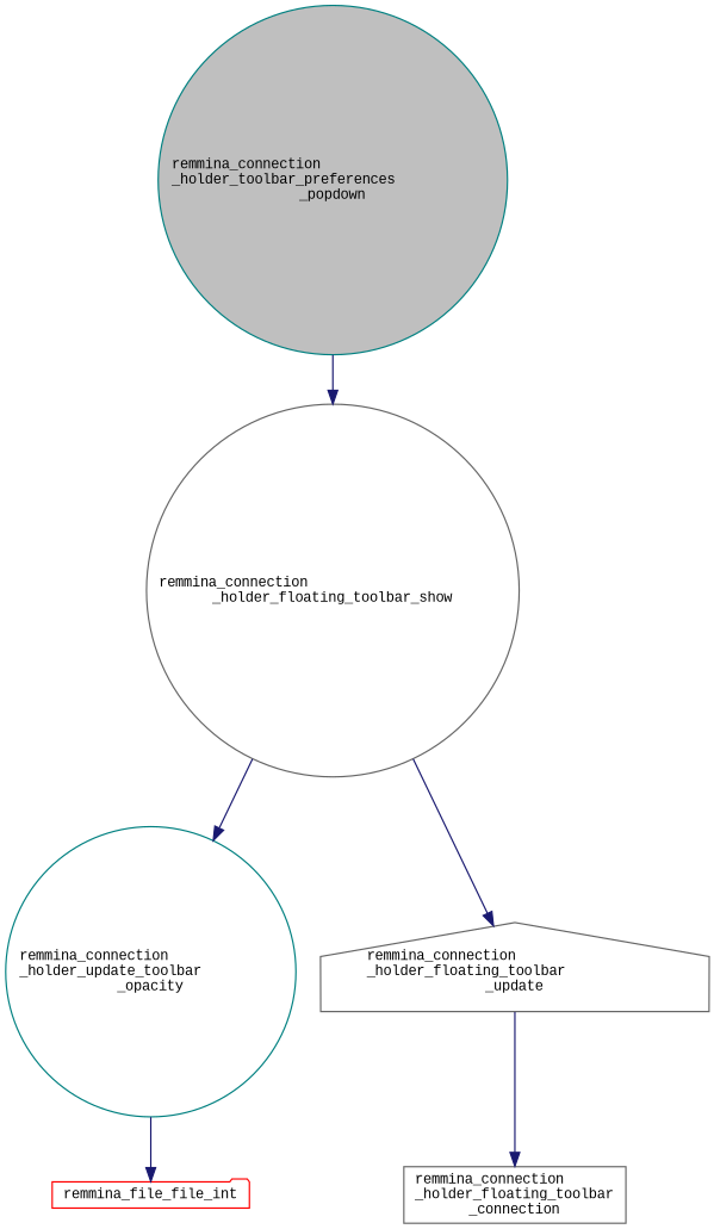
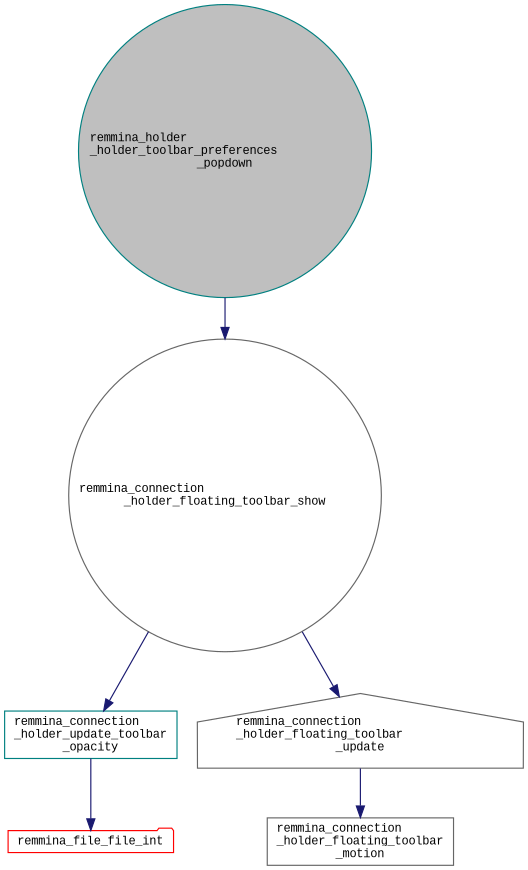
  digraph {
    fontname="Liberation Mono"
    rankdir=TB
    node [color=gray40 fillcolor=white fontname="Liberation Mono" fontsize=10 shape=circle style=filled]
    edge [color=midnightblue fontname="Liberation Mono" fontsize=10 labelfontname=Helvetica labelfontsize=10 style=solid]
-   n1 [color=teal fillcolor=grey75 fontcolor=black height=0.2 label="remmina_connection\l_holder_toolbar_preferences\l_popdown" width=0.4]
+   n1 [color=teal fillcolor=grey75 fontcolor=black height=0.2 label="remmina_holder\l_holder_toolbar_preferences\l_popdown" width=0.4]
    n2 [height=0.2 label="remmina_connection\l_holder_floating_toolbar_show" width=0.4]
-   n3 [color=teal height=0.2 label="remmina_connection\l_holder_update_toolbar\l_opacity" width=0.4]
+   n3 [color=teal height=0.2 label="remmina_connection\l_holder_update_toolbar\l_opacity" shape=box width=0.4]
    n4 [height=0.2 label="remmina_connection\l_holder_floating_toolbar\l_update" shape=house width=0.4]
    n5 [color=red height=0.2 label=remmina_file_file_int shape=folder width=0.4]
-   n6 [height=0.2 label="remmina_connection\l_holder_floating_toolbar\l_connection" shape=box width=0.4]
+   n6 [height=0.2 label="remmina_connection\l_holder_floating_toolbar\l_motion" shape=box width=0.4]
    n1 -> n2
    n2 -> n3
    n2 -> n4
    n3 -> n5
    n4 -> n6
  }
